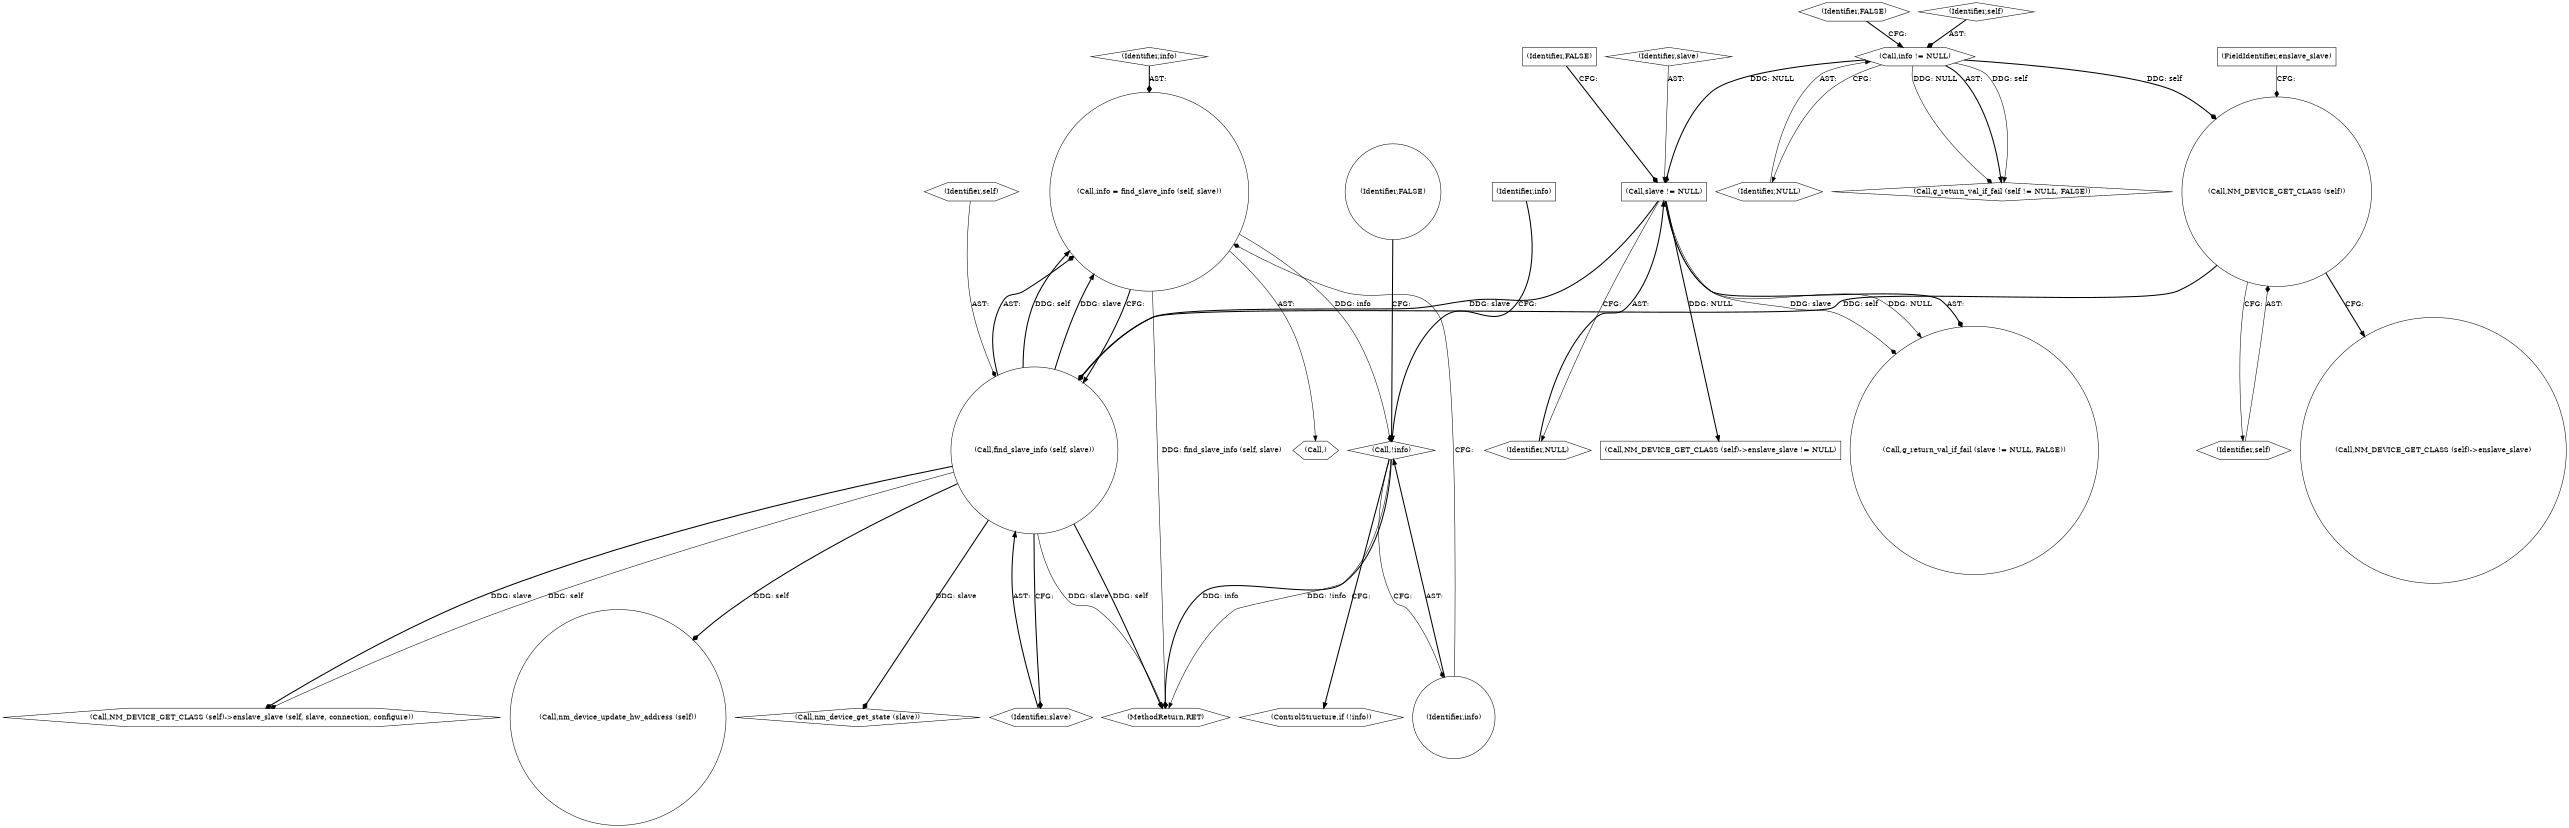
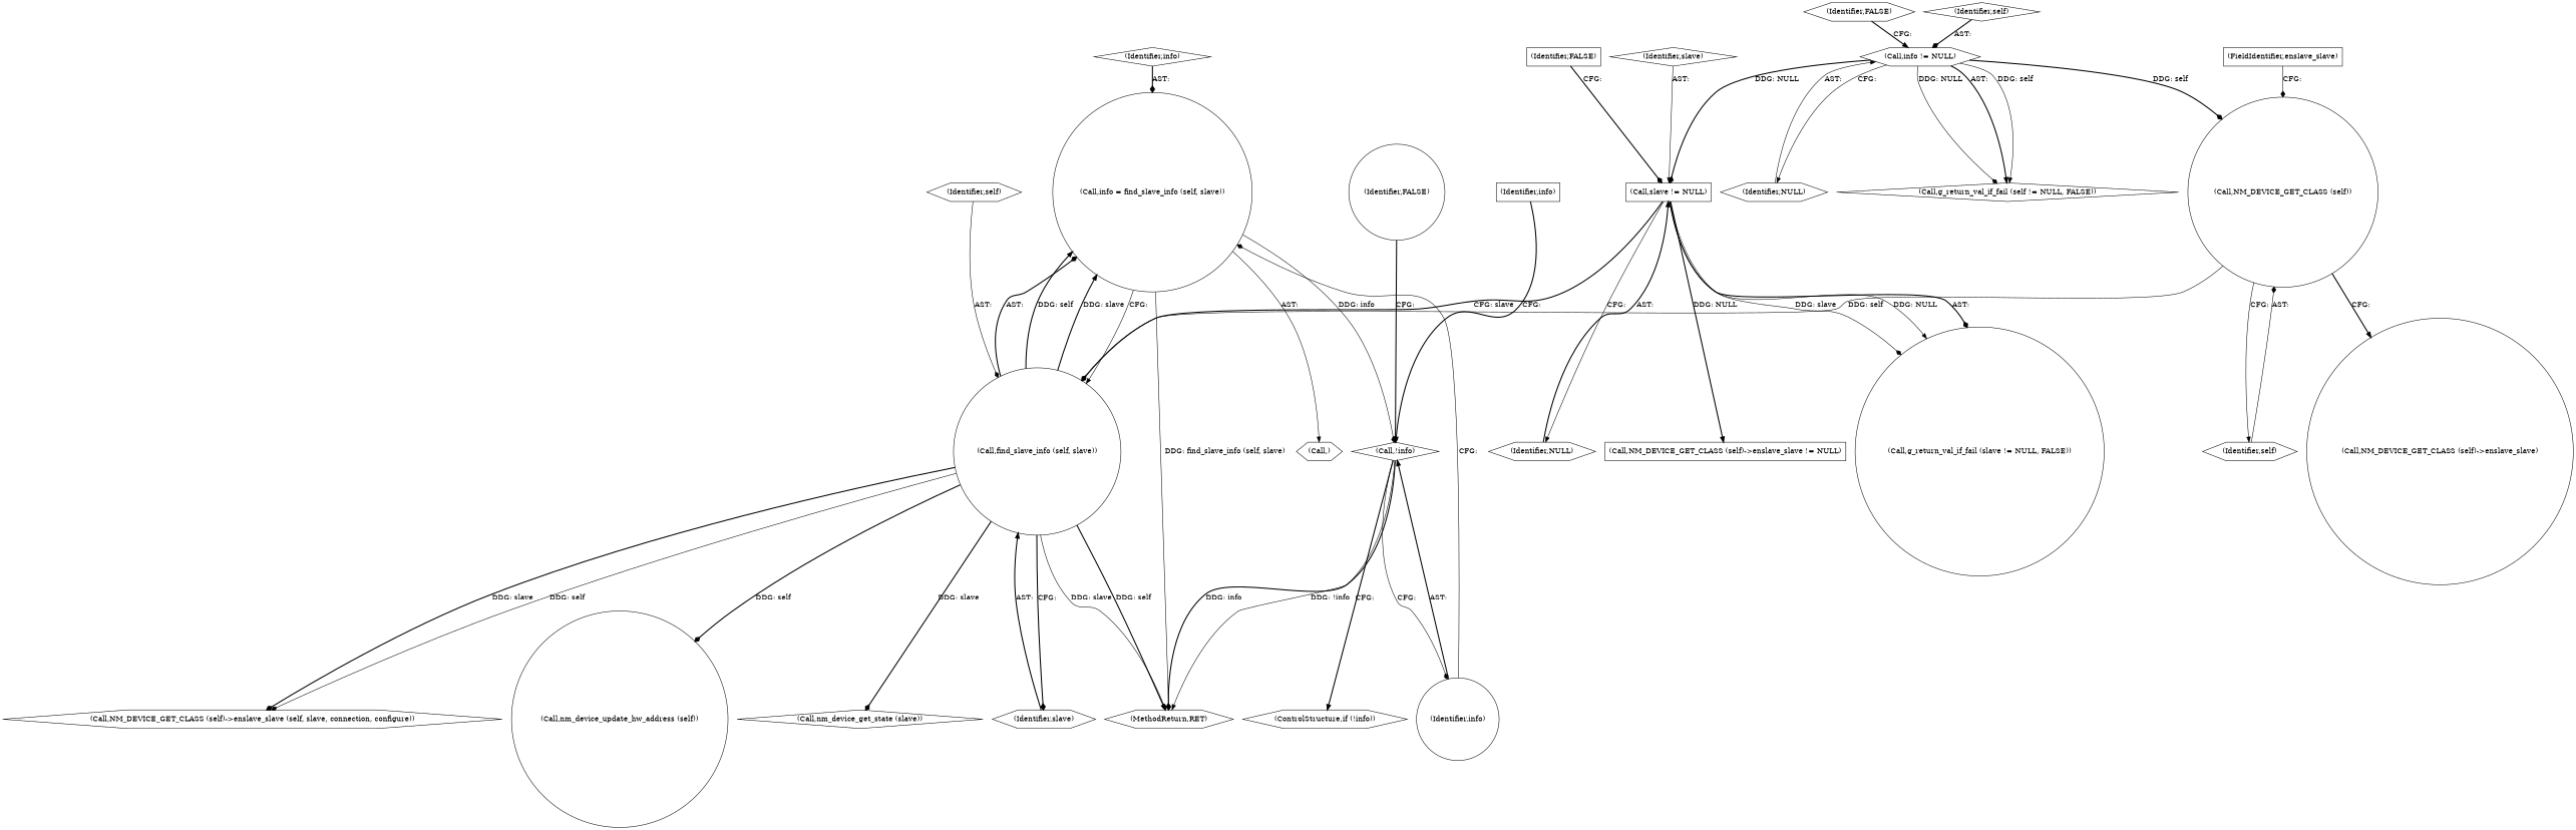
  digraph {
    node [shape=hexagon]
    edge [arrowhead=diamond style=bold]
    n1 [label="(Call,info = find_slave_info (self, slave))" shape=circle]
    n2 [label="(Call,find_slave_info (self, slave))" shape=circle]
    n3 [label="(Call,!info)" shape=diamond]
    n4 [label="(MethodReturn,RET)"]
    n5 [label="(Call,)"]
    n6 [label="(Call,NM_DEVICE_GET_CLASS (self)->enslave_slave (self, slave, connection, configure))"]
    n7 [label="(Call,nm_device_update_hw_address (self))" shape=circle]
    n8 [label="(Call,nm_device_get_state (slave))" shape=diamond]
    n9 [label="(Identifier,slave)"]
    n10 [label="(ControlStructure,if (!info))"]
    n11 [label="(Identifier,info)" shape=circle]
    n12 [label="(Call,NM_DEVICE_GET_CLASS (self))" shape=circle]
    n13 [label="(Identifier,self)"]
    n14 [label="(Call,NM_DEVICE_GET_CLASS (self)->enslave_slave)" shape=circle]
    n15 [label="(Call,info != NULL)"]
    n16 [label="(Call,slave != NULL)" shape=box]
    n17 [label="(Identifier,NULL)"]
    n18 [label="(Call,g_return_val_if_fail (self != NULL, FALSE))" shape=diamond]
    n19 [label="(Call,g_return_val_if_fail (slave != NULL, FALSE))" shape=circle]
    n20 [label="(Identifier,NULL)"]
    n21 [label="(Call,NM_DEVICE_GET_CLASS (self)->enslave_slave != NULL)" shape=box]
    n22 [label="(Identifier,slave)" shape=diamond]
    n23 [label="(Identifier,FALSE)"]
    n24 [label="(Identifier,info)" shape=diamond]
    n25 [label="(Identifier,FALSE)" shape=circle]
    n26 [label="(Identifier,self)" shape=diamond]
    n27 [label="(Identifier,self)"]
    n28 [label="(Identifier,info)" shape=box]
    n29 [label="(FieldIdentifier,enslave_slave)" shape=box]
    n30 [label="(Identifier,FALSE)" shape=box]
-   n1 -> n2 [arrowhead=normal label="CFG: "]
+   n1 -> n2 [arrowhead=normal label="CFG: " style=solid]
    n1 -> n3 [label="DDG: info" style=solid]
    n1 -> n4 [label="DDG: find_slave_info (self, slave)" style=solid]
    n1 -> n5 [arrowhead=normal label="AST: " style=solid]
    n2 -> n1 [label="AST: "]
    n2 -> n1 [arrowhead=normal label="DDG: self"]
    n2 -> n1 [arrowhead=normal label="DDG: slave"]
    n2 -> n4 [label="DDG: slave" style=solid]
    n2 -> n4 [arrowhead=normal label="DDG: self"]
    n2 -> n6 [label="DDG: self" style=solid]
    n2 -> n6 [label="DDG: slave"]
    n2 -> n7 [label="DDG: self"]
    n2 -> n8 [label="DDG: slave"]
    n2 -> n9 [label="CFG: "]
    n3 -> n4 [label="DDG: info"]
    n3 -> n4 [arrowhead=normal label="DDG: !info" style=solid]
    n3 -> n10 [arrowhead=normal label="CFG: "]
    n3 -> n11 [label="CFG: " style=solid]
    n9 -> n2 [arrowhead=normal label="AST: "]
    n11 -> n1 [label="CFG: " style=solid]
    n11 -> n3 [arrowhead=normal label="AST: "]
-   n12 -> n2 [label="DDG: self"]
+   n12 -> n2 [label="DDG: self" style=solid]
    n12 -> n13 [arrowhead=normal label="CFG: " style=solid]
    n12 -> n14 [arrowhead=normal label="CFG: "]
    n13 -> n12 [label="AST: " style=solid]
    n15 -> n12 [label="DDG: self"]
    n15 -> n16 [label="DDG: NULL"]
    n15 -> n17 [arrowhead=normal label="CFG: " style=solid]
    n15 -> n18 [arrowhead=normal label="AST: "]
    n15 -> n18 [arrowhead=normal label="DDG: self" style=solid]
    n15 -> n18 [label="DDG: NULL" style=solid]
-   n16 -> n2 [label="DDG: slave"]
+   n16 -> n2 [label="CFG: slave"]
    n16 -> n19 [label="AST: "]
    n16 -> n19 [label="DDG: slave" style=solid]
    n16 -> n19 [arrowhead=normal label="DDG: NULL" style=solid]
    n16 -> n20 [arrowhead=normal label="CFG: " style=solid]
    n16 -> n21 [arrowhead=normal label="DDG: NULL"]
    n17 -> n15 [arrowhead=normal label="AST: " style=solid]
    n20 -> n16 [arrowhead=normal label="AST: "]
    n22 -> n16 [arrowhead=normal label="AST: " style=solid]
    n23 -> n15 [arrowhead=normal label="CFG: "]
    n24 -> n1 [label="AST: "]
    n25 -> n3 [label="CFG: "]
    n26 -> n15 [label="AST: "]
    n27 -> n2 [label="AST: " style=solid]
    n28 -> n3 [arrowhead=normal label="CFG: "]
    n29 -> n12 [label="CFG: " style=solid]
    n30 -> n16 [label="CFG: "]
  }
